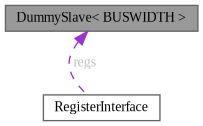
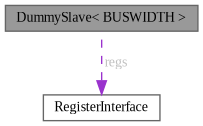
  digraph {
    fontname="Liberation Serif"
    node [color=gray40 fontname="Liberation Serif" fontsize=10 shape=box style=filled]
    n1 [fillcolor=grey60 fontcolor=black height=0.2 label="DummySlave\< BUSWIDTH \>" width=0.4]
    n2 [fillcolor=white height=0.2 label=RegisterInterface width=0.4]
-   n1 -> n2 [color=darkorchid3 dir=back fontcolor=grey fontname="Liberation Serif" fontsize=10 label=" regs" labelfontname=Helvetica labelfontsize=10 style=dashed]
+   n2 -> n1 [color=darkorchid3 dir=back fontcolor=grey fontname="Liberation Serif" fontsize=10 label=" regs" labelfontname=Helvetica labelfontsize=10 style=dashed]
  }
